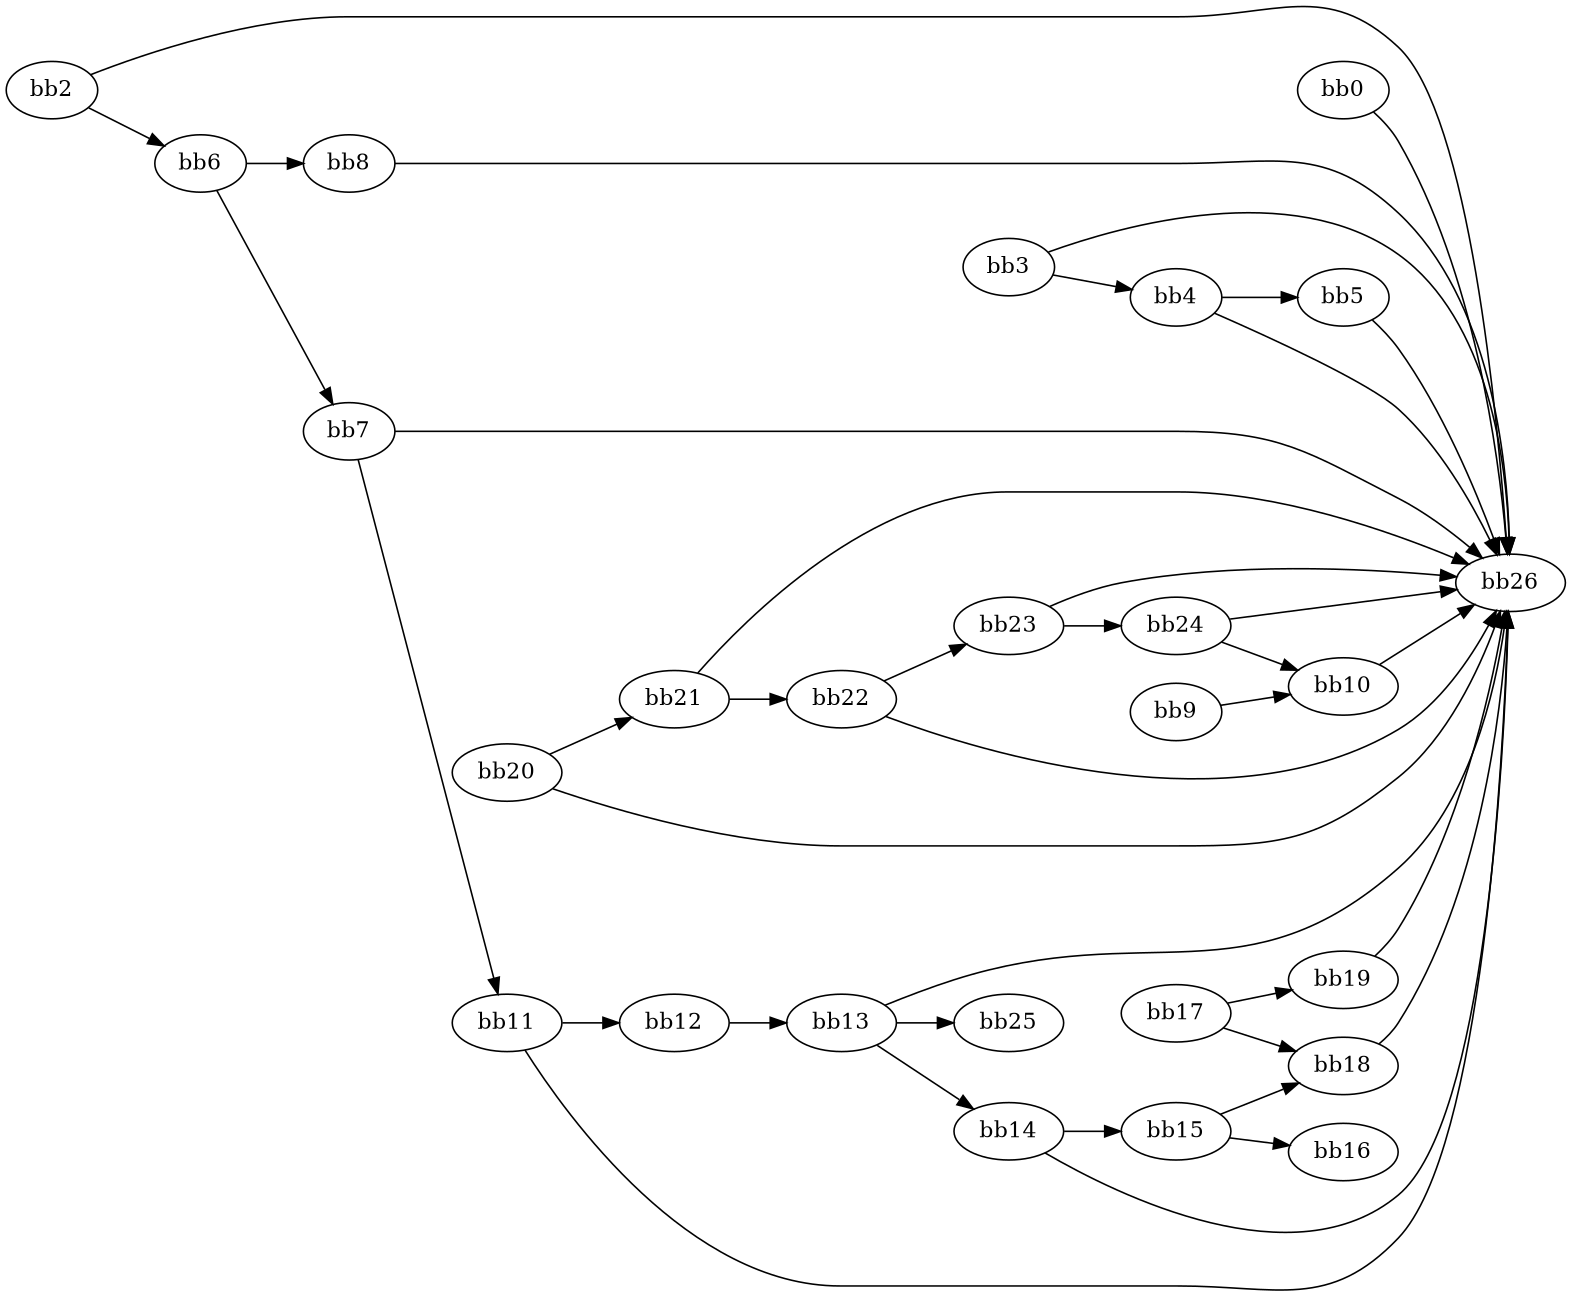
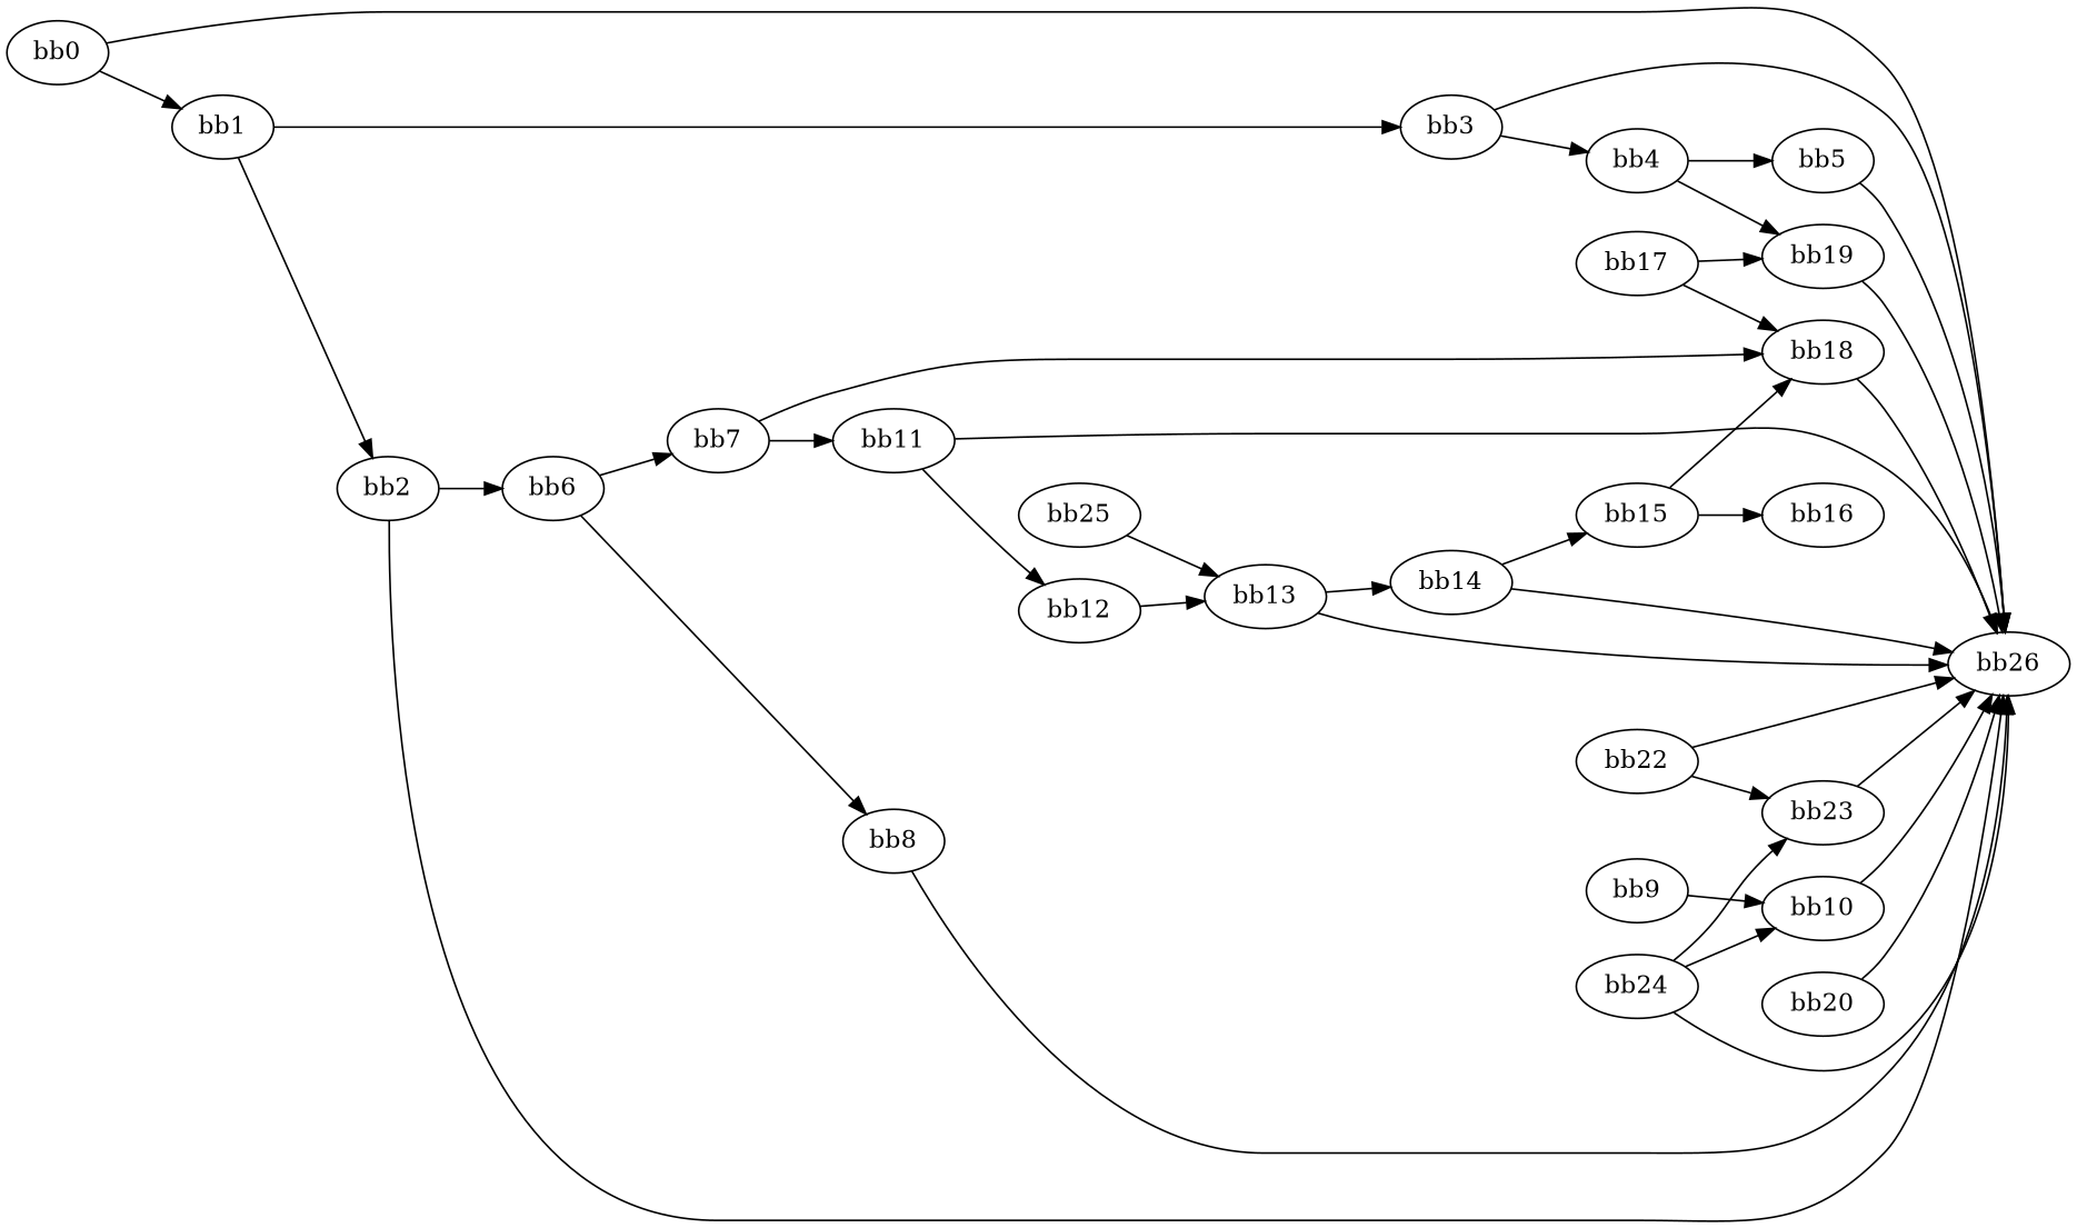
  digraph {
    rankdir=LR
    n1 [label="bb0\l"]
+   n2 [label="bb1\l"]
    n3 [label="bb26\l"]
    n4 [label="bb2\l"]
    n5 [label="bb3\l"]
    n6 [label="bb6\l"]
    n7 [label="bb4\l"]
    n8 [label="bb7\l"]
    n9 [label="bb8\l"]
    n10 [label="bb5\l"]
    n11 [label="bb11\l"]
    n12 [label="bb12\l"]
    n13 [label="bb9\l"]
    n14 [label="bb10\l"]
    n15 [label="bb13\l"]
    n16 [label="bb14\l"]
    n17 [label="bb15\l"]
    n18 [label="bb16\l"]
    n19 [label="bb18\l"]
    n20 [label="bb17\l"]
    n21 [label="bb19\l"]
    n22 [label="bb20\l"]
-   n23 [label="bb21\l"]
    n24 [label="bb22\l"]
    n25 [label="bb23\l"]
    n26 [label="bb24\l"]
    n27 [label="bb25\l"]
+   n1 -> n2
    n1 -> n3
+   n2 -> n4
+   n2 -> n5
    n4 -> n3
    n4 -> n6
    n5 -> n3
    n5 -> n7
    n6 -> n8
    n6 -> n9
-   n7 -> n3
+   n7 -> n21
    n7 -> n10
-   n8 -> n3
+   n8 -> n19
    n8 -> n11
    n9 -> n3
    n10 -> n3
    n11 -> n3
    n11 -> n12
    n12 -> n15
    n13 -> n14
    n14 -> n3
    n15 -> n3
    n15 -> n16
    n16 -> n3
    n16 -> n17
    n17 -> n18
    n17 -> n19
    n19 -> n3
    n20 -> n19
    n20 -> n21
    n21 -> n3
    n22 -> n3
-   n22 -> n23
-   n23 -> n3
-   n23 -> n24
    n24 -> n3
    n24 -> n25
    n25 -> n3
-   n25 -> n26
+   n26 -> n25
    n26 -> n3
    n26 -> n14
-   n15 -> n27
+   n27 -> n15
  }
